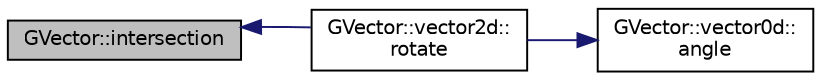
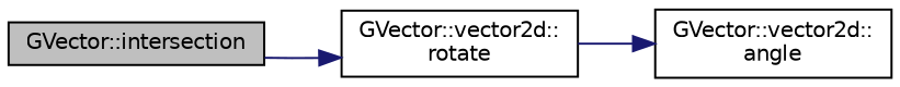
  digraph {
    rankdir=LR
    node [color=black fillcolor=white fontname=Helvetica fontsize=10 shape=record style=filled]
    edge [color=midnightblue fontname=Helvetica fontsize=10 labelfontname=Helvetica labelfontsize=10 style=solid]
    n1 [fillcolor=grey75 fontcolor=black height=0.2 label="GVector::intersection" width=0.4]
    n2 [height=0.2 label="GVector::vector2d::\lrotate" width=0.4]
-   n3 [height=0.2 label="GVector::vector0d::\langle" width=0.4]
-   n2 -> n1
+   n3 [height=0.2 label="GVector::vector2d::\langle" width=0.4]
+   n1 -> n2
    n2 -> n3
  }
